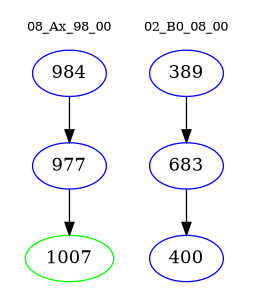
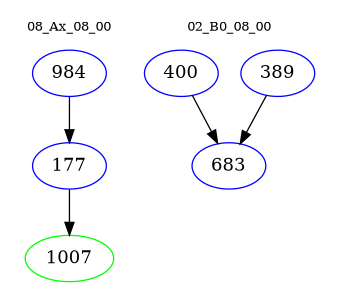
  digraph {
    node [color=blue]
    edge [color=black]
    n1 [label=984]
-   n2 [label=977]
+   n2 [label=177]
    n3 [color=green label=1007]
    n4 [label=389]
    n5 [label=683]
    n6 [label=400]
    subgraph cluster_1 {
      color=white
      fontsize=10
-     label="08_Ax_98_00"
+     label="08_Ax_08_00"
      n1
      n2
      n3
    }
    subgraph cluster_2 {
      color=white
      fontsize=10
      label="02_B0_08_00"
      n4
      n5
      n6
    }
    n1 -> n2
    n2 -> n3
    n4 -> n5
-   n5 -> n6
+   n6 -> n5
  }
